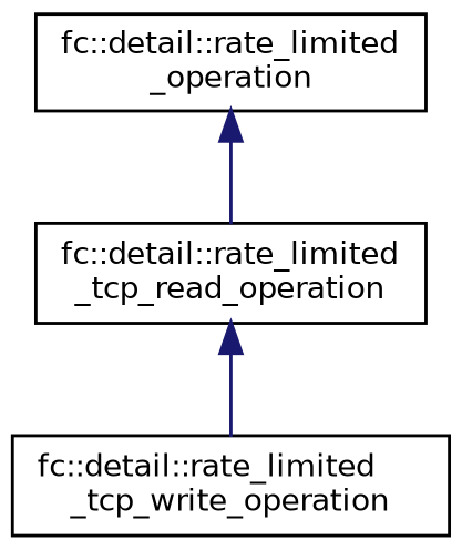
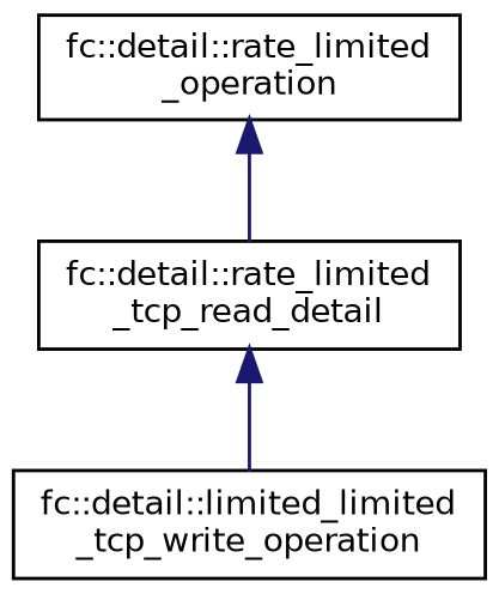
  digraph {
    rankdir=TB
    node [color=black fillcolor=white fontname=Helvetica fontsize=10 shape=record style=filled]
    edge [color=midnightblue dir=back fontname=Helvetica fontsize=10 labelfontname=Helvetica labelfontsize=10 style=solid]
    n1 [height=0.2 label="fc::detail::rate_limited\l_operation" width=0.4]
-   n2 [height=0.2 label="fc::detail::rate_limited\l_tcp_read_operation" width=0.4]
-   n3 [height=0.2 label="fc::detail::rate_limited\l_tcp_write_operation" width=0.4]
+   n2 [height=0.2 label="fc::detail::rate_limited\l_tcp_read_detail" width=0.4]
+   n3 [height=0.2 label="fc::detail::limited_limited\l_tcp_write_operation" width=0.4]
    n1 -> n2
    n2 -> n3
  }
